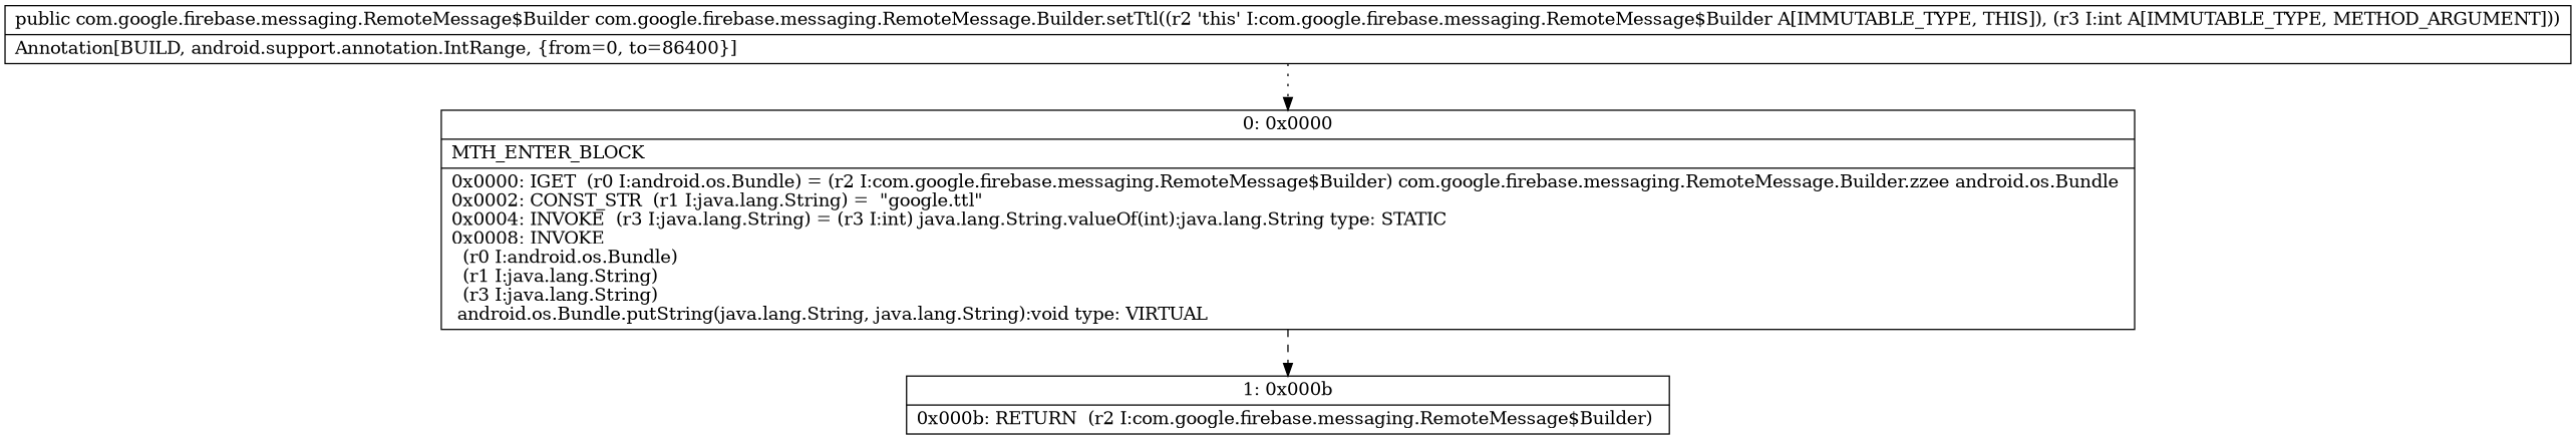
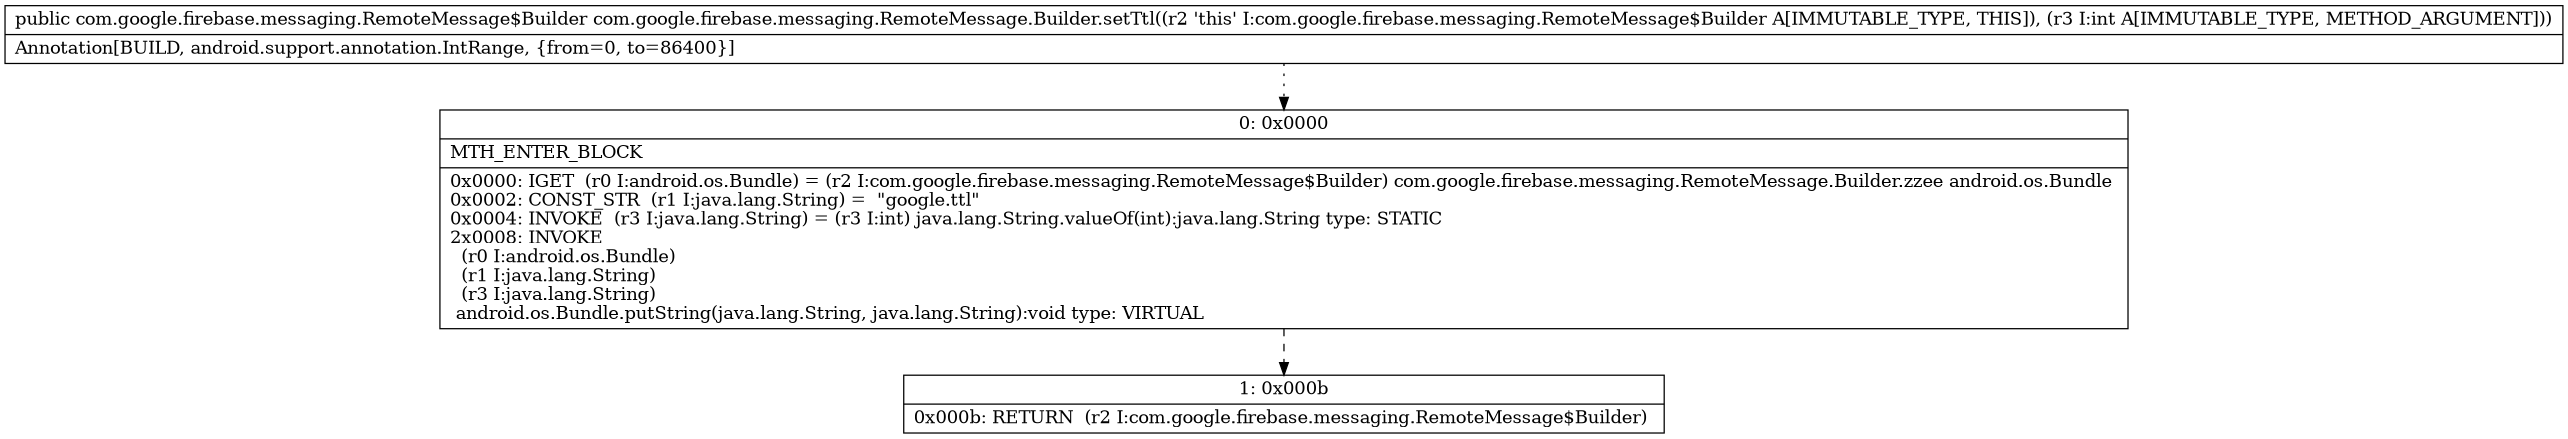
  digraph {
    fontname="DejaVu Serif"
    node [shape=record fontname="DejaVu Serif"]
    edge [fontname="DejaVu Serif"]
-   n1 [label="{0\:\ 0x0000|MTH_ENTER_BLOCK\l|0x0000: IGET  (r0 I:android.os.Bundle) = (r2 I:com.google.firebase.messaging.RemoteMessage$Builder) com.google.firebase.messaging.RemoteMessage.Builder.zzee android.os.Bundle \l0x0002: CONST_STR  (r1 I:java.lang.String) =  \"google.ttl\" \l0x0004: INVOKE  (r3 I:java.lang.String) = (r3 I:int) java.lang.String.valueOf(int):java.lang.String type: STATIC \l0x0008: INVOKE  \l  (r0 I:android.os.Bundle)\l  (r1 I:java.lang.String)\l  (r3 I:java.lang.String)\l android.os.Bundle.putString(java.lang.String, java.lang.String):void type: VIRTUAL \l}"]
+   n1 [label="{0\:\ 0x0000|MTH_ENTER_BLOCK\l|0x0000: IGET  (r0 I:android.os.Bundle) = (r2 I:com.google.firebase.messaging.RemoteMessage$Builder) com.google.firebase.messaging.RemoteMessage.Builder.zzee android.os.Bundle \l0x0002: CONST_STR  (r1 I:java.lang.String) =  \"google.ttl\" \l0x0004: INVOKE  (r3 I:java.lang.String) = (r3 I:int) java.lang.String.valueOf(int):java.lang.String type: STATIC \l2x0008: INVOKE  \l  (r0 I:android.os.Bundle)\l  (r1 I:java.lang.String)\l  (r3 I:java.lang.String)\l android.os.Bundle.putString(java.lang.String, java.lang.String):void type: VIRTUAL \l}"]
    n2 [label="{1\:\ 0x000b|0x000b: RETURN  (r2 I:com.google.firebase.messaging.RemoteMessage$Builder) \l}"]
    n3 [label="{public com.google.firebase.messaging.RemoteMessage$Builder com.google.firebase.messaging.RemoteMessage.Builder.setTtl((r2 'this' I:com.google.firebase.messaging.RemoteMessage$Builder A[IMMUTABLE_TYPE, THIS]), (r3 I:int A[IMMUTABLE_TYPE, METHOD_ARGUMENT]))  | Annotation[BUILD, android.support.annotation.IntRange, \{from=0, to=86400\}]\l}"]
    n1 -> n2 [style=dashed]
    n3 -> n1 [style=dotted]
  }
